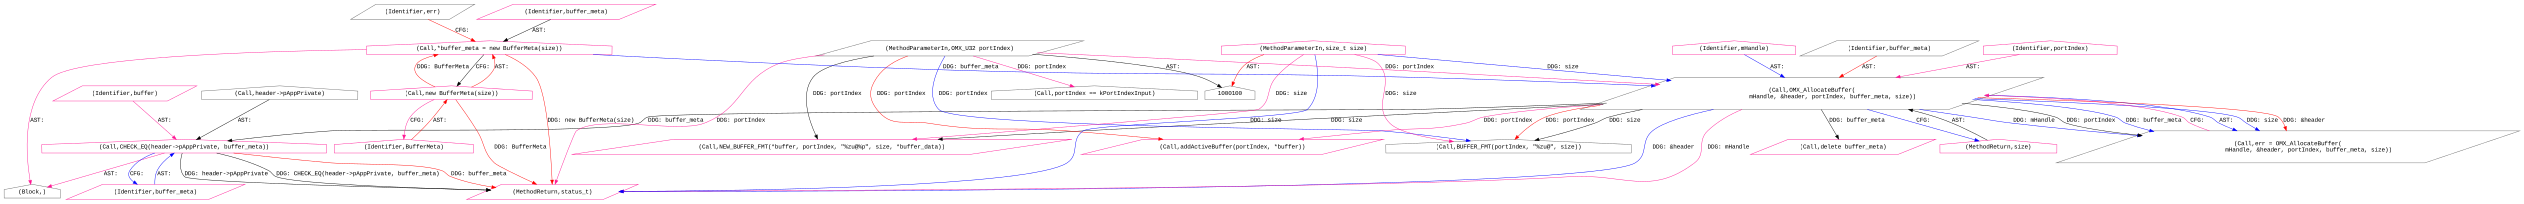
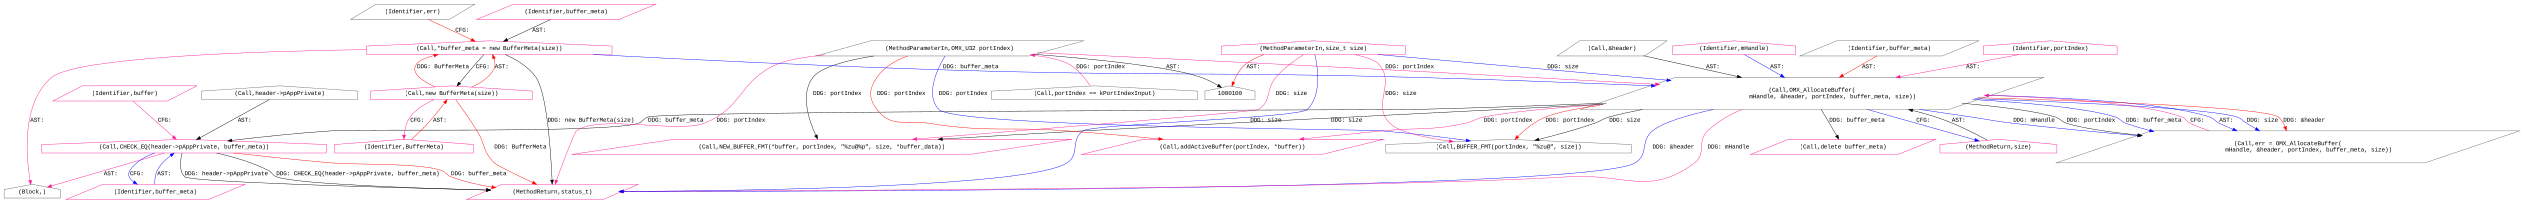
  digraph {
    fontname="Liberation Mono"
    node [color=deeppink fontname="Liberation Mono" shape=house]
    edge [color=black fontname="Liberation Mono"]
    n1 [label="(Call,CHECK_EQ(header->pAppPrivate, buffer_meta))"]
    n2 [label="(MethodReturn,status_t)" shape=parallelogram]
    n3 [color=gray40 label="(Block,)"]
    n4 [label="(Identifier,buffer_meta)" shape=parallelogram]
    n5 [color=gray40 label="(Call,OMX_AllocateBuffer(\n            mHandle, &header, portIndex, buffer_meta, size))" shape=parallelogram]
    n6 [color=gray40 label="(Call,err = OMX_AllocateBuffer(\n            mHandle, &header, portIndex, buffer_meta, size))" shape=parallelogram]
    n7 [label="(Call,delete buffer_meta)" shape=parallelogram]
    n8 [color=gray40 label="(Call,BUFFER_FMT(portIndex, \"%zu@\", size))"]
    n9 [label="(Call,addActiveBuffer(portIndex, *buffer))" shape=parallelogram]
    n10 [label="(MethodReturn,size)"]
    n11 [label="(Call,NEW_BUFFER_FMT(*buffer, portIndex, \"%zu@%p\", size, *buffer_data))" shape=parallelogram]
    n12 [color=gray40 label="(MethodParameterIn,OMX_U32 portIndex)" shape=parallelogram]
    n13 [color=gray40 label="(Call,portIndex == kPortIndexInput)"]
    1000100 [color=gray40]
    n15 [label="(Call,*buffer_meta = new BufferMeta(size))"]
    n16 [label="(Call,new BufferMeta(size))"]
    n17 [label="(Identifier,BufferMeta)"]
    n18 [label="(MethodParameterIn,size_t size)"]
    n19 [color=gray40 label="(Call,header->pAppPrivate)"]
    n20 [label="(Identifier,mHandle)"]
    n21 [color=gray40 label="(Identifier,err)" shape=parallelogram]
    n22 [color=gray40 label="(Identifier,buffer_meta)" shape=parallelogram]
    n23 [label="(Identifier,buffer_meta)" shape=parallelogram]
    n24 [label="(Identifier,portIndex)"]
    n25 [label="(Identifier,buffer)" shape=parallelogram]
+   n26 [color=gray40 label="(Call,&header)" shape=parallelogram]
    n1 -> n2 [color=red label="DDG: buffer_meta"]
    n1 -> n2 [label="DDG: header->pAppPrivate"]
    n1 -> n2 [label="DDG: CHECK_EQ(header->pAppPrivate, buffer_meta)"]
    n1 -> n3 [color=deeppink label="AST: "]
    n1 -> n4 [color=blue label="CFG: "]
    n4 -> n1 [color=blue label="AST: "]
    n5 -> n1 [label="DDG: buffer_meta"]
    n5 -> n2 [color=blue label="DDG: &header"]
    n5 -> n2 [color=deeppink label="DDG: mHandle"]
    n5 -> n6 [color=blue label="AST: "]
    n5 -> n6 [color=blue label="DDG: size"]
    n5 -> n6 [color=red label="DDG: &header"]
    n5 -> n6 [color=blue label="DDG: mHandle"]
    n5 -> n6 [label="DDG: portIndex"]
    n5 -> n6 [color=blue label="DDG: buffer_meta"]
    n5 -> n7 [label="DDG: buffer_meta"]
    n5 -> n8 [color=red label="DDG: portIndex"]
    n5 -> n8 [label="DDG: size"]
    n5 -> n9 [color=deeppink label="DDG: portIndex"]
    n5 -> n10 [color=blue label="CFG: "]
    n5 -> n11 [label="DDG: size"]
    n6 -> n5 [color=deeppink label="CFG: "]
    n10 -> n5 [label="AST: "]
    n12 -> n2 [color=deeppink label="DDG: portIndex"]
    n12 -> n5 [color=deeppink label="DDG: portIndex"]
    n12 -> n8 [color=blue label="DDG: portIndex"]
    n12 -> n9 [color=red label="DDG: portIndex"]
    n12 -> n11 [label="DDG: portIndex"]
-   n12 -> n13 [color=deeppink label="DDG: portIndex"]
+   n13 -> n12 [color=deeppink label="DDG: portIndex"]
    n12 -> 1000100 [label="AST: "]
-   n15 -> n2 [color=red label="DDG: new BufferMeta(size)"]
+   n15 -> n2 [label="DDG: new BufferMeta(size)"]
    n15 -> n3 [color=deeppink label="AST: "]
    n15 -> n5 [color=blue label="DDG: buffer_meta"]
    n15 -> n16 [label="CFG: "]
    n16 -> n2 [color=red label="DDG: BufferMeta"]
    n16 -> n15 [color=red label="AST: "]
    n16 -> n15 [color=red label="DDG: BufferMeta"]
    n16 -> n17 [color=deeppink label="CFG: "]
    n17 -> n16 [color=red label="AST: "]
    n18 -> n2 [color=blue label="DDG: size"]
    n18 -> n5 [color=blue label="DDG: size"]
    n18 -> n8 [color=deeppink label="DDG: size"]
    n18 -> n11 [color=deeppink label="DDG: size"]
    n18 -> 1000100 [color=red label="AST: "]
    n19 -> n1 [label="AST: "]
    n20 -> n5 [color=blue label="AST: "]
    n21 -> n15 [color=red label="CFG: "]
    n22 -> n5 [color=red label="AST: "]
    n23 -> n15 [label="AST: "]
    n24 -> n5 [color=deeppink label="AST: "]
-   n25 -> n1 [color=deeppink label="AST: "]
+   n25 -> n1 [color=deeppink label="CFG: "]
+   n26 -> n5 [label="AST: "]
  }
